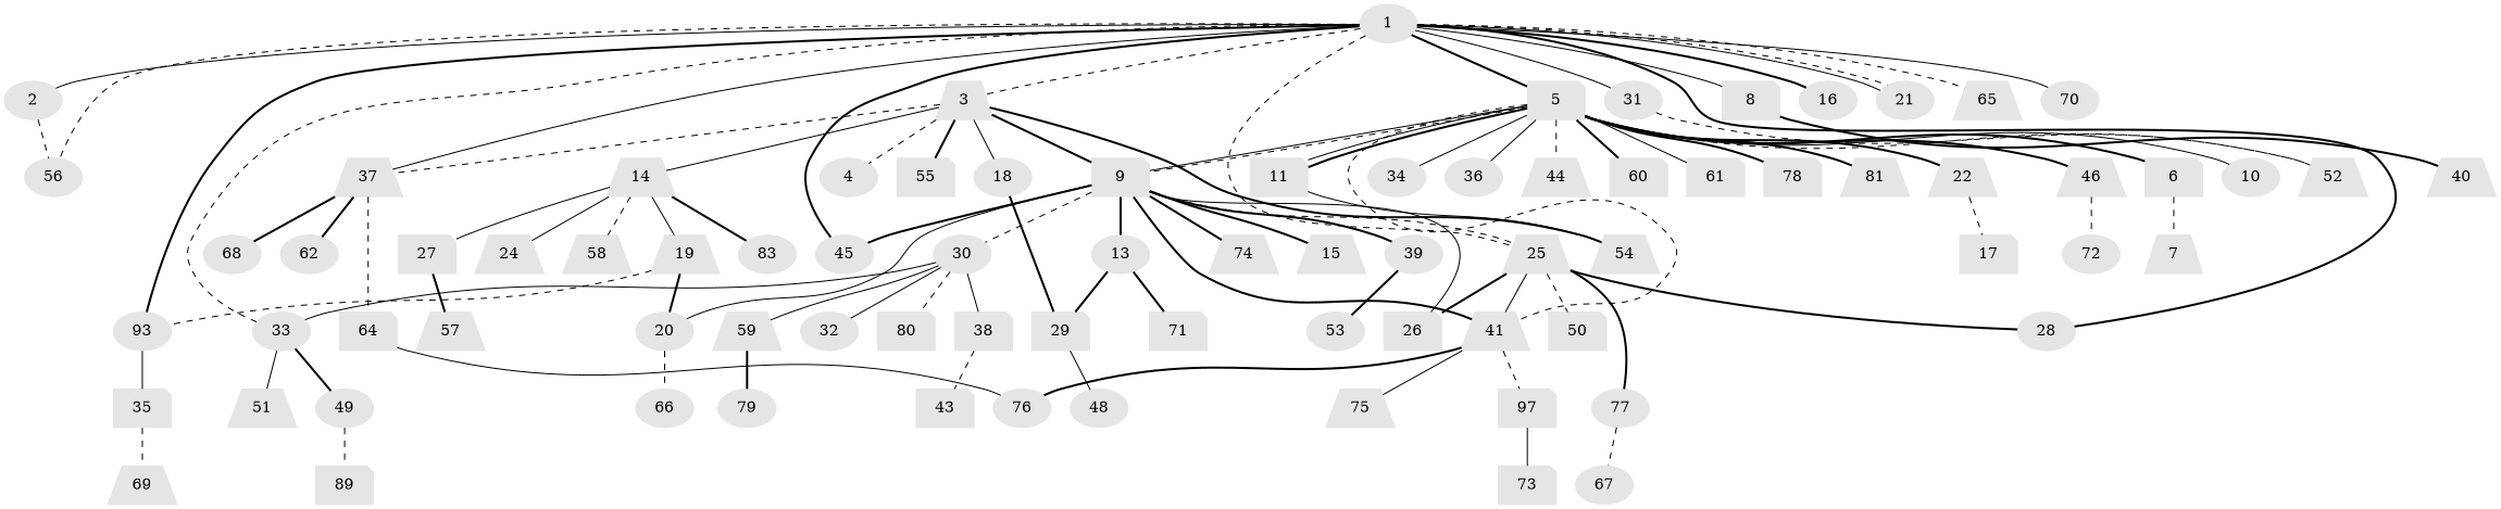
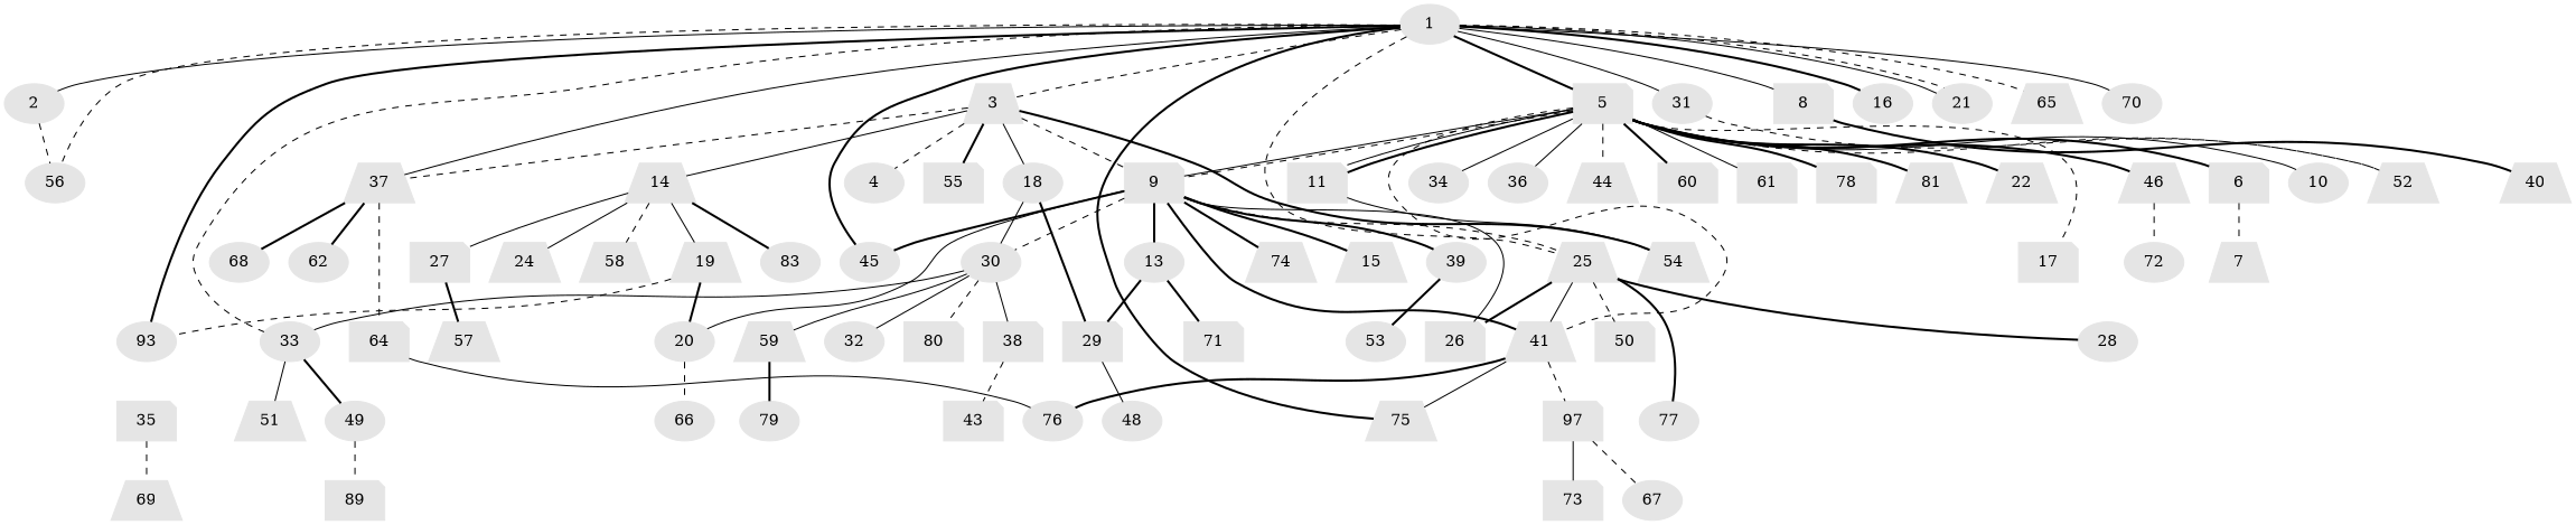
  graph {
    node [color=gray90 shape=ellipse style=filled]
    edge [style=bold]
    1
    2
    3 [shape=trapezium]
    5 [shape=note]
    8 [shape=note]
    16
    21
    n8 [label=93]
    25 [shape=trapezium]
    31
    33
    37 [shape=trapezium]
    45
    56
    65 [shape=trapezium]
    70
    75 [shape=trapezium]
    4
    9 [shape=note]
    14 [shape=trapezium]
    18
    54 [shape=trapezium]
    55 [shape=note]
    6 [shape=note]
    10
    11 [shape=note]
    17 [shape=note]
    22 [shape=trapezium]
    34
    36
    41 [shape=trapezium]
    44 [shape=trapezium]
    46 [shape=trapezium]
    52 [shape=trapezium]
    60 [shape=note]
    61 [shape=note]
    78 [shape=note]
    81 [shape=trapezium]
    40 [shape=trapezium]
    35 [shape=note]
    26 [shape=note]
    28
    50 [shape=note]
    77
    49
    51 [shape=trapezium]
    62
    64 [shape=note]
    68
    13
    15 [shape=trapezium]
    20
    30
    39
    74 [shape=trapezium]
    19 [shape=trapezium]
    24 [shape=trapezium]
    27 [shape=note]
    58 [shape=trapezium]
    83
    29 [shape=note]
    7 [shape=trapezium]
    n63 [label=97 shape=note]
    76
    72
    71 [shape=note]
    66
    32
    38 [shape=note]
    59 [shape=trapezium]
    80 [shape=note]
    53
    48
    57 [shape=trapezium]
    69 [shape=trapezium]
    43 [shape=note]
    79
    n78 [label=89 shape=note]
    67
    73 [shape=note]
    1 -- 2 [style=solid]
    1 -- 3 [style=dashed]
    1 -- 5
    1 -- 8 [style=solid]
    1 -- 16
    1 -- 21 [style=solid]
    1 -- 21 [style=dashed]
    1 -- n8
    1 -- 25 [style=dashed]
    1 -- 31 [style=solid]
    1 -- 33 [style=dashed]
    1 -- 37 [style=solid]
    1 -- 45
    1 -- 56 [style=dashed]
    1 -- 65 [style=dashed]
    1 -- 70 [style=solid]
-   1 -- 28
+   1 -- 75
    2 -- 56 [style=dashed]
    3 -- 37 [style=dashed]
    3 -- 4 [style=dashed]
-   3 -- 9
+   3 -- 9 [style=dashed]
    3 -- 14 [style=solid]
    3 -- 18 [style=solid]
    3 -- 54
    3 -- 55
    5 -- 9 [style=solid]
    5 -- 9 [style=dashed]
    5 -- 6
    5 -- 10 [style=solid]
    5 -- 11 [style=solid]
    5 -- 11
-   22 -- 17 [style=dashed]
+   5 -- 17 [style=dashed]
    5 -- 22
    5 -- 34 [style=solid]
    5 -- 36 [style=solid]
    5 -- 41 [style=dashed]
    5 -- 44 [style=dashed]
    5 -- 46
    5 -- 52 [style=dashed]
    5 -- 60
    5 -- 61 [style=solid]
    5 -- 78
    5 -- 81
    8 -- 40
-   n8 -- 35 [style=solid]
    25 -- 41 [style=solid]
    25 -- 26
    25 -- 28
    25 -- 50 [style=dashed]
    25 -- 77
    31 -- 52 [style=dashed]
    33 -- 49
    33 -- 51 [style=solid]
    37 -- 62
    37 -- 64 [style=dashed]
    37 -- 68
    9 -- 25 [style=dashed]
    9 -- 45
    9 -- 41
    9 -- 26 [style=solid]
    9 -- 13
    9 -- 15
    9 -- 20 [style=solid]
    9 -- 30 [style=dashed]
    9 -- 39
    9 -- 74
    14 -- 19 [style=solid]
    14 -- 24 [style=solid]
    14 -- 27 [style=solid]
    14 -- 58 [style=dashed]
    14 -- 83
+   18 -- 30 [style=solid]
    18 -- 29
    6 -- 7 [style=dashed]
    11 -- 54 [style=solid]
    41 -- 75 [style=solid]
    41 -- n63 [style=dashed]
    41 -- 76
    46 -- 72 [style=dashed]
    35 -- 69 [style=dashed]
    49 -- n78 [style=dashed]
    64 -- 76 [style=solid]
    13 -- 29
    13 -- 71
    20 -- 66 [style=dashed]
    30 -- 33 [style=solid]
    30 -- 32 [style=solid]
    30 -- 38 [style=solid]
    30 -- 59 [style=solid]
    30 -- 80 [style=dashed]
    39 -- 53
    19 -- n8 [style=dashed]
    19 -- 20
    27 -- 57
    29 -- 48 [style=solid]
-   77 -- 67 [style=dashed]
+   n63 -- 67 [style=dashed]
    n63 -- 73 [style=solid]
    38 -- 43 [style=dashed]
    59 -- 79
  }
